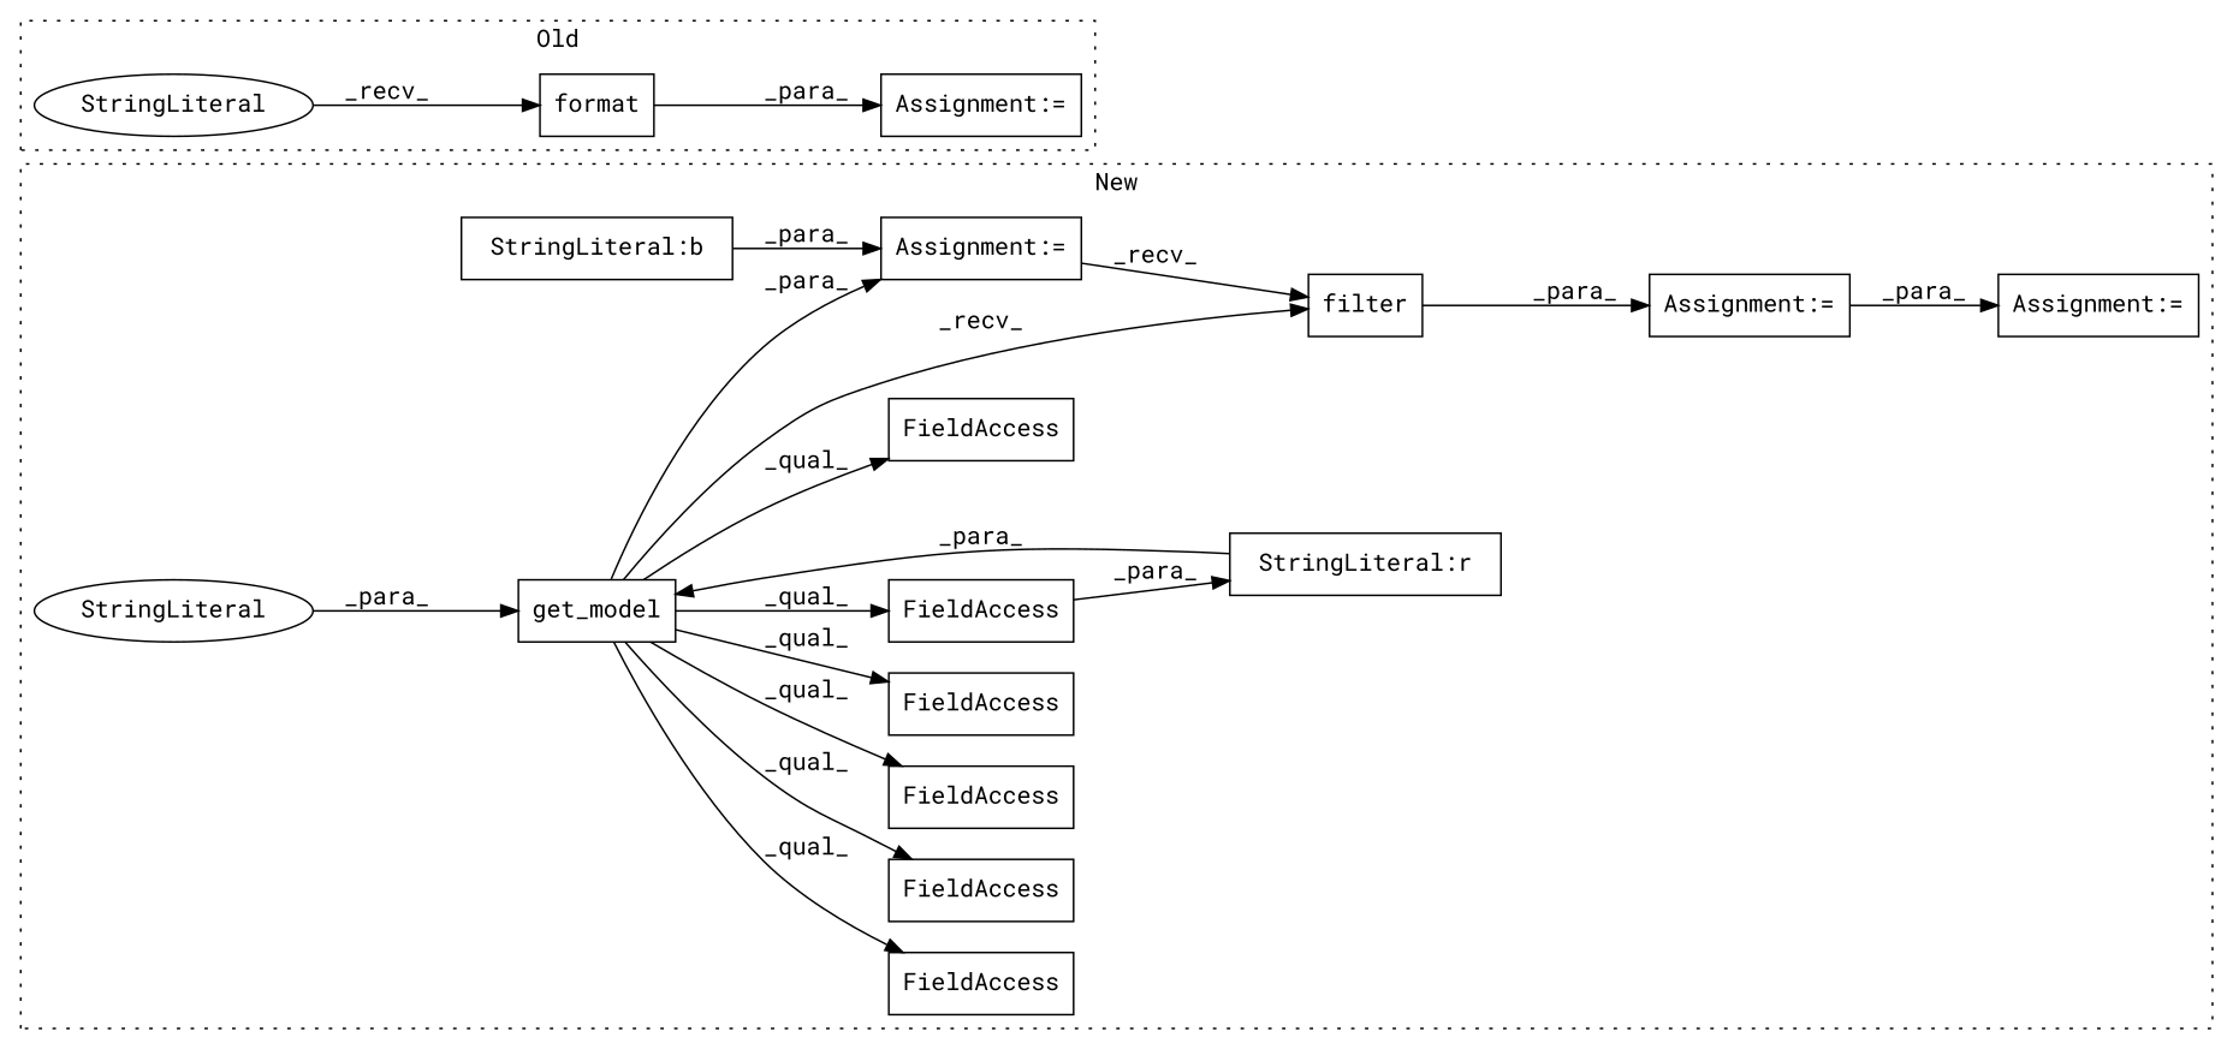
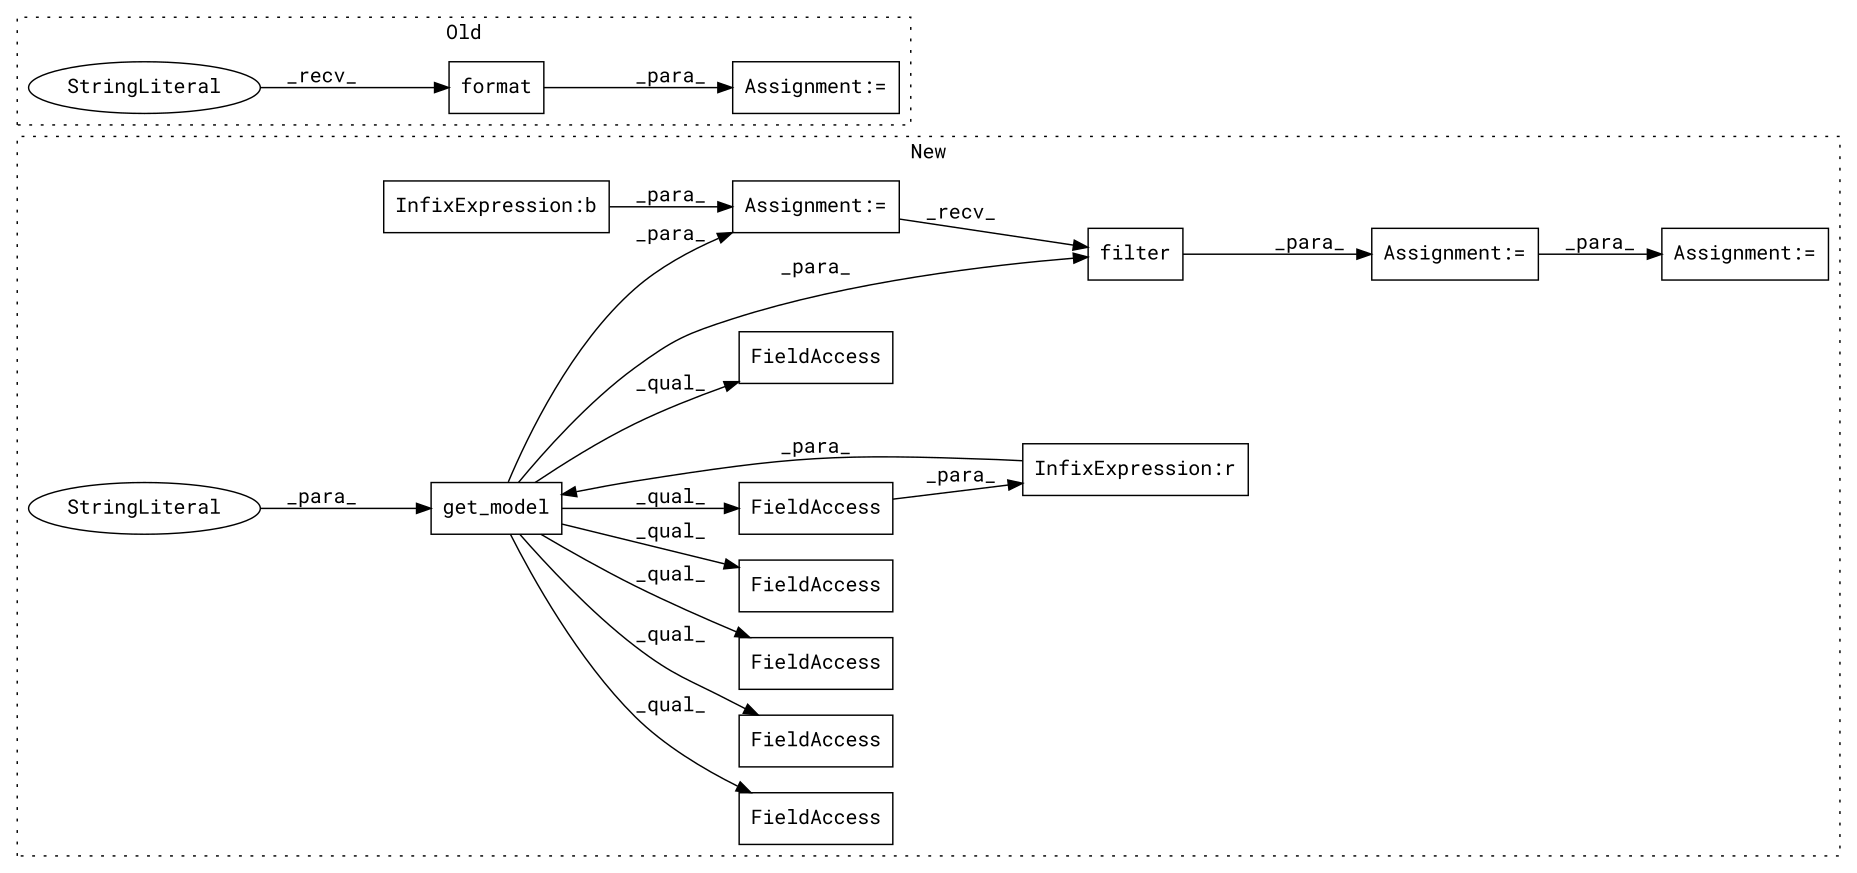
  digraph {
    fontname="Roboto Mono"
    rankdir=LR
    node [a=22 fontname="Roboto Mono" l=1 shape=box]
    edge [fontname="Roboto Mono"]
    n1 [a=32 l="10,1" label=get_model s="1220,1238"]
    n2 [l=19 label=FieldAccess s=1502]
    n3 [a=7 label="Assignment:=" s=1581]
    n4 [l=19 label=FieldAccess s=1326]
    n5 [l=19 label=FieldAccess s=1412]
    n6 [l=16 label=FieldAccess s=1750]
    n7 [l=13 label=FieldAccess s=1284]
    n8 [l=13 label=FieldAccess s=1375]
-   n9 [a=27 l=3 label="StringLiteral:b" s=1370]
+   n9 [a=27 l=3 label="InfixExpression:b" s=1370]
    n10 [a=45 l=8 label=StringLiteral s=1230 shape=ellipse]
    n11 [a=32 l="7,1" label=filter s="1495,1532"]
-   n12 [a=27 l=4 label="StringLiteral:r" s=1345]
+   n12 [a=27 l=4 label="InfixExpression:r" s=1345]
    n13 [a=7 label="Assignment:=" s=1488]
    n14 [a=7 label="Assignment:=" s=1250]
    n15 [a=32 l="7,1" label=format s="1943,1955"]
    n16 [a=45 l=68 label=StringLiteral s=1874 shape=ellipse]
    n17 [a=7 label="Assignment:=" s=1873]
    subgraph cluster_1 {
      label=New
      style=dotted
      n1
      n2
      n3
      n4
      n5
      n6
      n7
      n8
      n9
      n10
      n11
      n12
      n13
      n14
    }
    subgraph cluster_2 {
      label=Old
      style=dotted
      n15
      n16
      n17
    }
    n1 -> n2 [label=_qual_]
    n1 -> n4 [label=_qual_]
    n1 -> n5 [label=_qual_]
    n1 -> n6 [label=_qual_]
    n1 -> n7 [label=_qual_]
    n1 -> n8 [label=_qual_]
-   n1 -> n11 [label=_recv_]
+   n1 -> n11 [label=_para_]
    n1 -> n14 [label=_para_]
    n4 -> n12 [label=_para_]
    n9 -> n14 [label=_para_]
    n10 -> n1 [label=_para_]
    n11 -> n13 [label=_para_]
    n12 -> n1 [label=_para_]
    n13 -> n3 [label=_para_]
    n14 -> n11 [label=_recv_]
    n15 -> n17 [label=_para_]
    n16 -> n15 [label=_recv_]
  }
